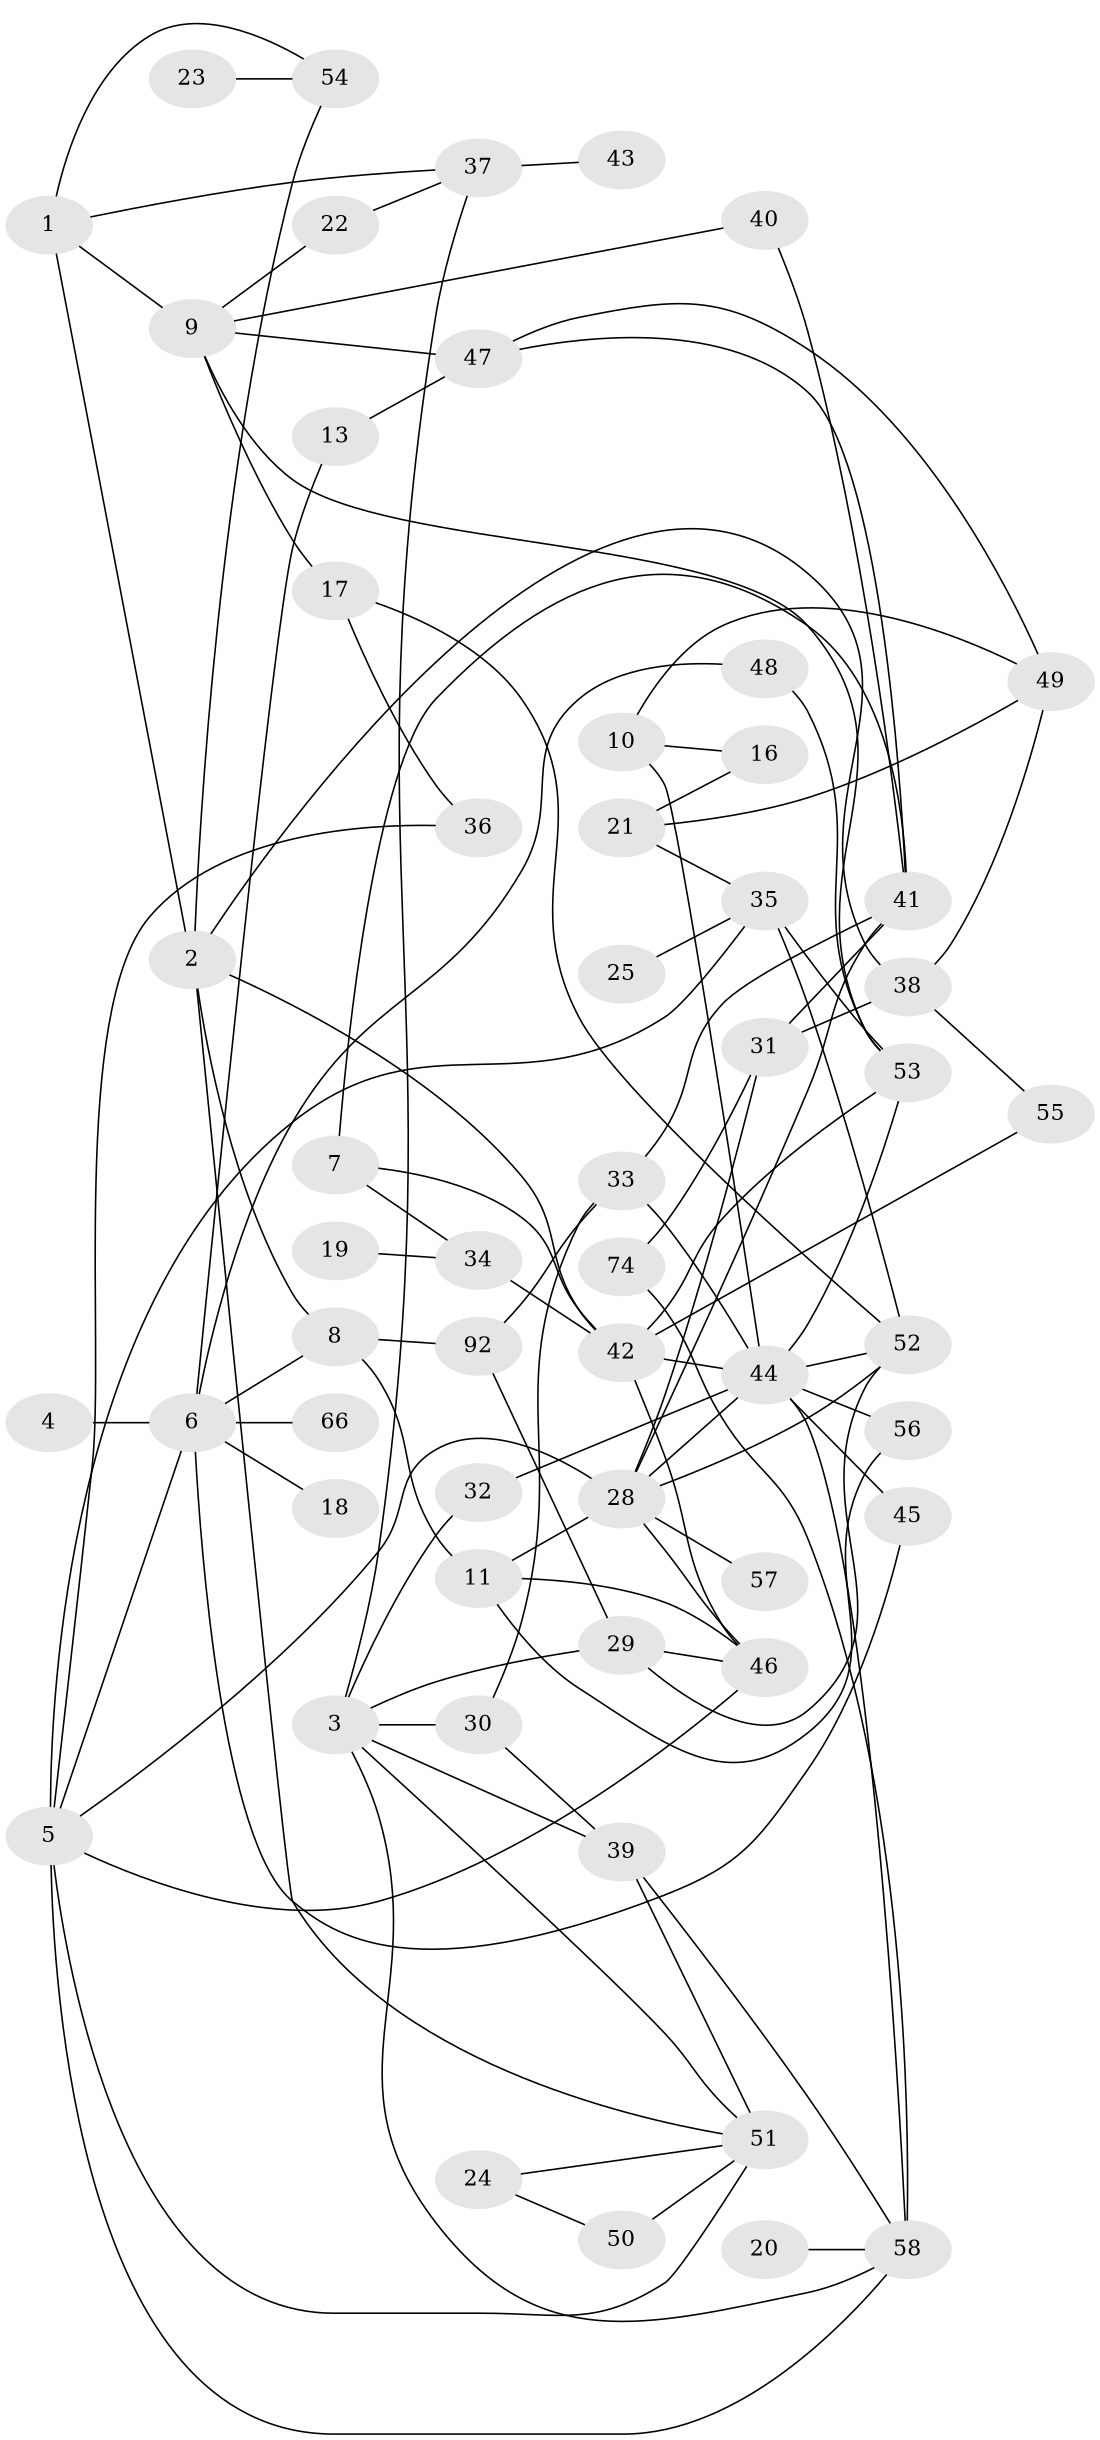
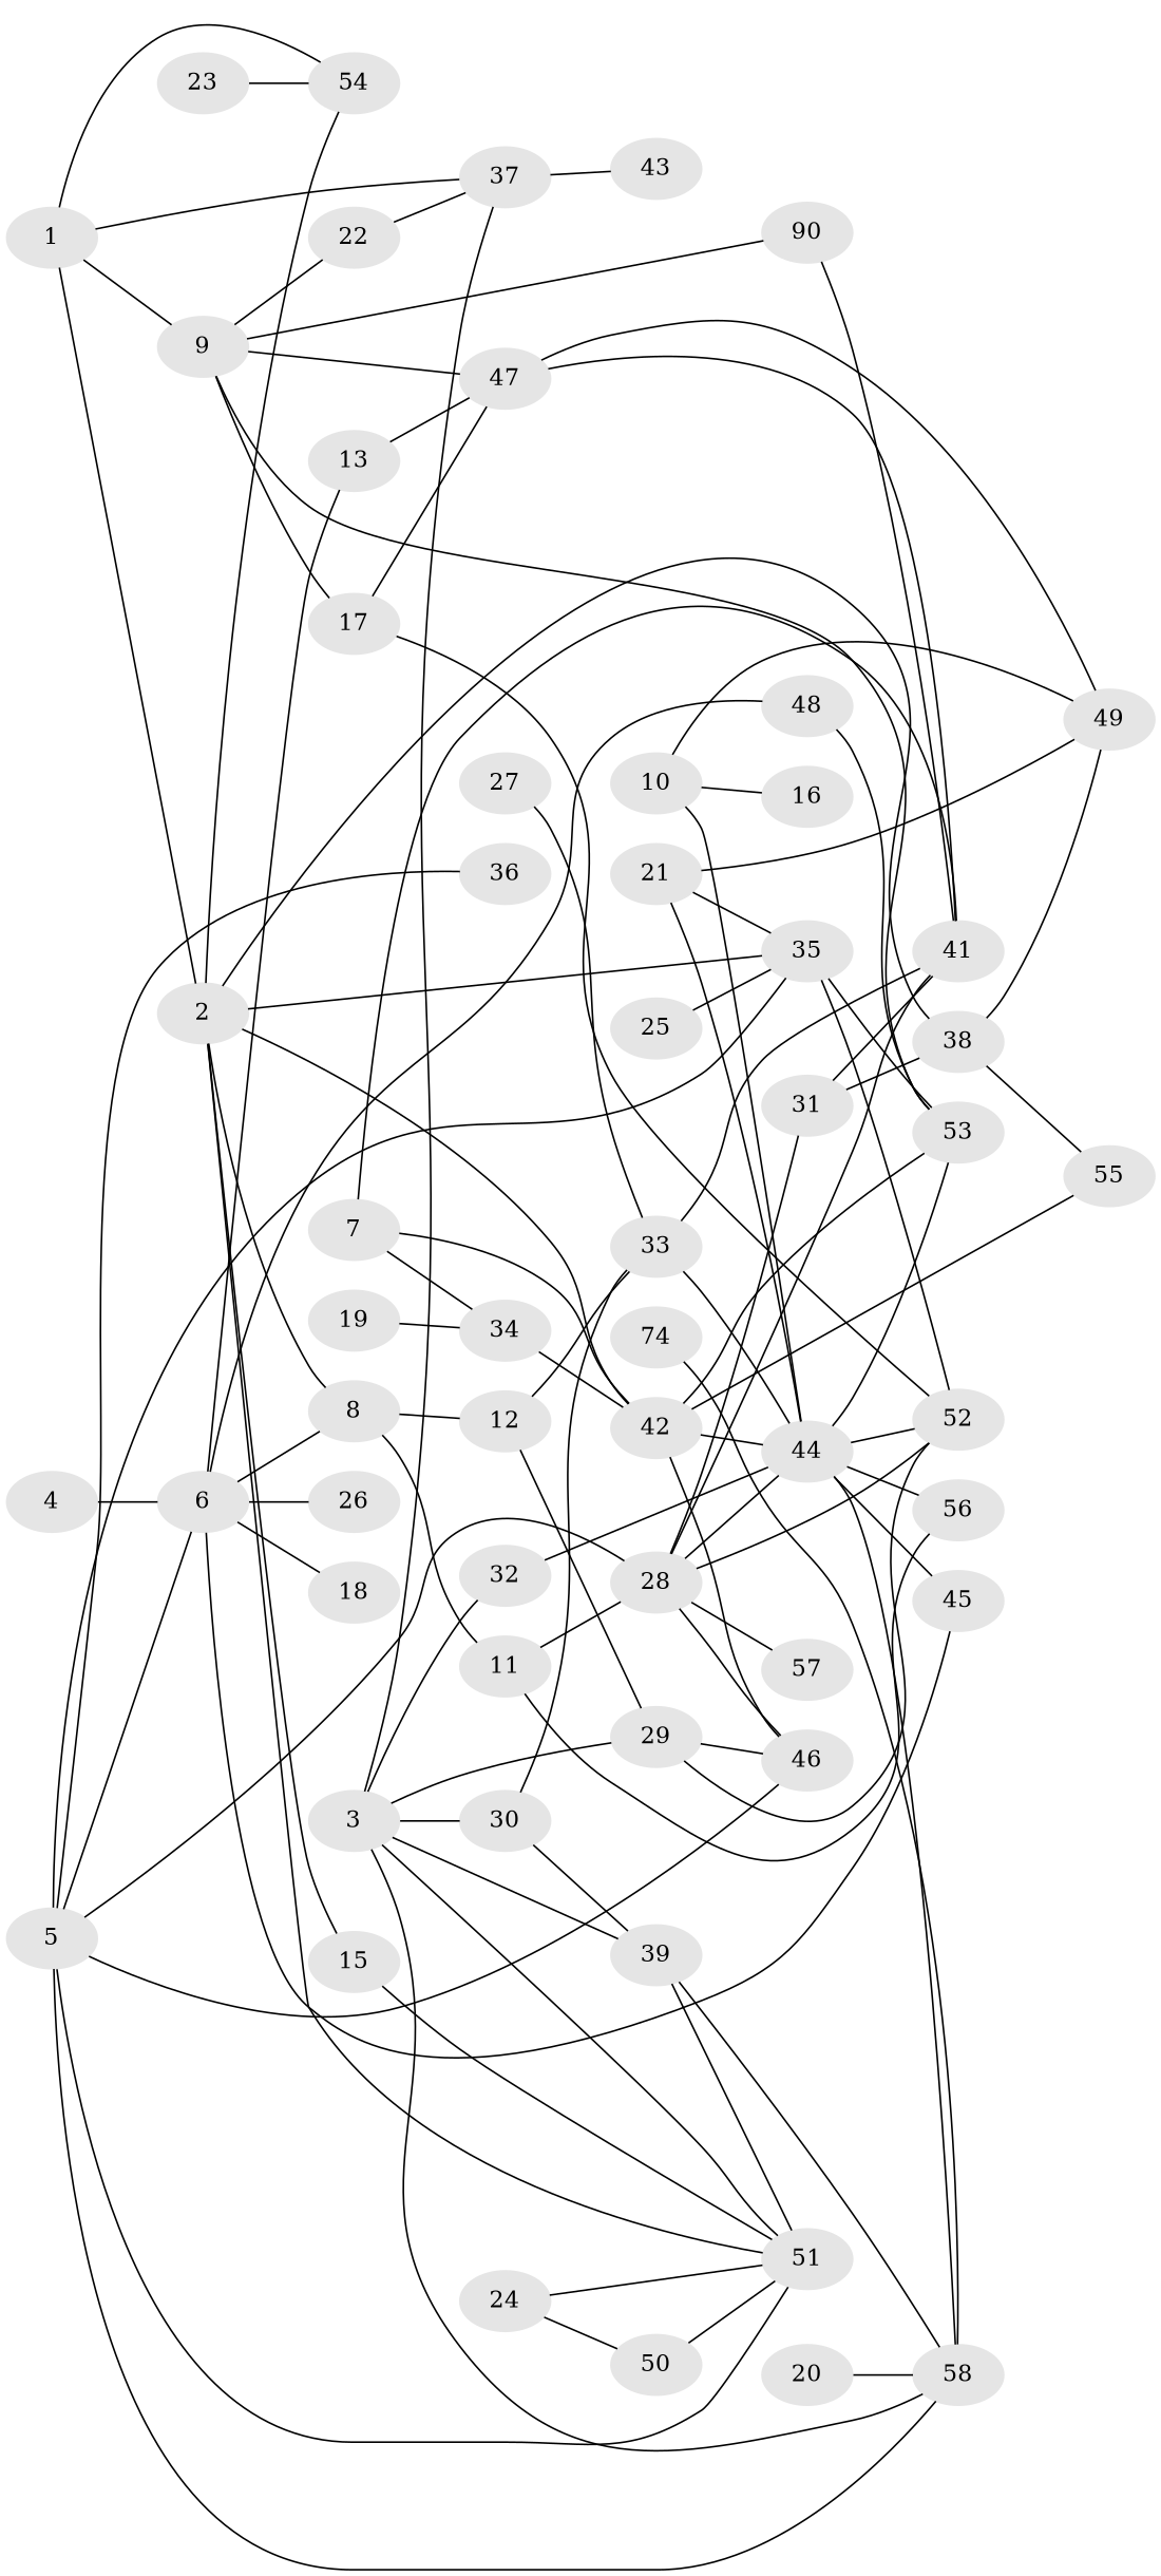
  graph {
    rankdir=LR
    node [color=gray90 style=filled]
    edge [weight=1.0]
    1
    2
    9
    37
    54
    8
+   15
    35
    38
    42
    51
    17
    22
-   40
+   40 [label=90]
    47
    53
    43
    11
-   12 [label=92]
+   12
    52
    49
    55
    46
    44
    3
    29
    30
    32
    39
    58
    33
    4
    6
    13
    18
-   26 [label=66]
+   26
    45
    48
    5
    28
    36
    41
    31
    57
    7
    34
    56
    10
    16
    n50 [label=74]
    19
    20
    21
    23
    24
    50
    25
+   27
    1 -- 2
    1 -- 9
    1 -- 37
    1 -- 54
    2 -- 54
    2 -- 8
+   2 -- 15
+   2 -- 35
    2 -- 38
    2 -- 42
    2 -- 51
    9 -- 17
    9 -- 22
    9 -- 40
    9 -- 47
    9 -- 53
    37 -- 43
    8 -- 11
    8 -- 12
+   15 -- 51
    35 -- 53
    35 -- 52
    38 -- 49
    38 -- 55
    42 -- 53
    42 -- 55
    42 -- 46
    42 -- 44
    17 -- 52
-   17 -- 36
+   17 -- 47
    22 -- 37
    40 -- 41
    47 -- 49
    47 -- 41
-   11 -- 46
    11 -- 28
    11 -- 56
    12 -- 29
    12 -- 33
    44 -- 53
    44 -- 52
    44 -- 58
    44 -- 45 [weight=2.0]
    44 -- 56
    3 -- 37
    3 -- 51
    3 -- 29
    3 -- 30
    3 -- 32
    3 -- 39
    3 -- 58
    29 -- 52
    29 -- 46
    30 -- 39
    30 -- 33
    32 -- 44
    39 -- 51
    39 -- 58
    33 -- 44
    33 -- 41
    4 -- 6
    6 -- 8
    6 -- 13
    6 -- 18
    6 -- 26
    6 -- 45
    6 -- 48
    13 -- 47
    48 -- 53
    5 -- 35
    5 -- 51
    5 -- 46
    5 -- 58 [weight=2.0]
    5 -- 6
    5 -- 28
    5 -- 36
    28 -- 52
    28 -- 46
    28 -- 44
    28 -- 41
    28 -- 31
    28 -- 57
    31 -- 38
    31 -- 41
    7 -- 42
    7 -- 41
    7 -- 34
    34 -- 42
    10 -- 49
    10 -- 44
    10 -- 16
    n50 -- 58
-   n50 -- 31
    19 -- 34
    20 -- 58
    21 -- 35
    21 -- 49
-   21 -- 16
+   21 -- 44
    23 -- 54
    24 -- 51
    24 -- 50
    50 -- 51 [weight=2.0]
    25 -- 35
+   27 -- 33
  }
